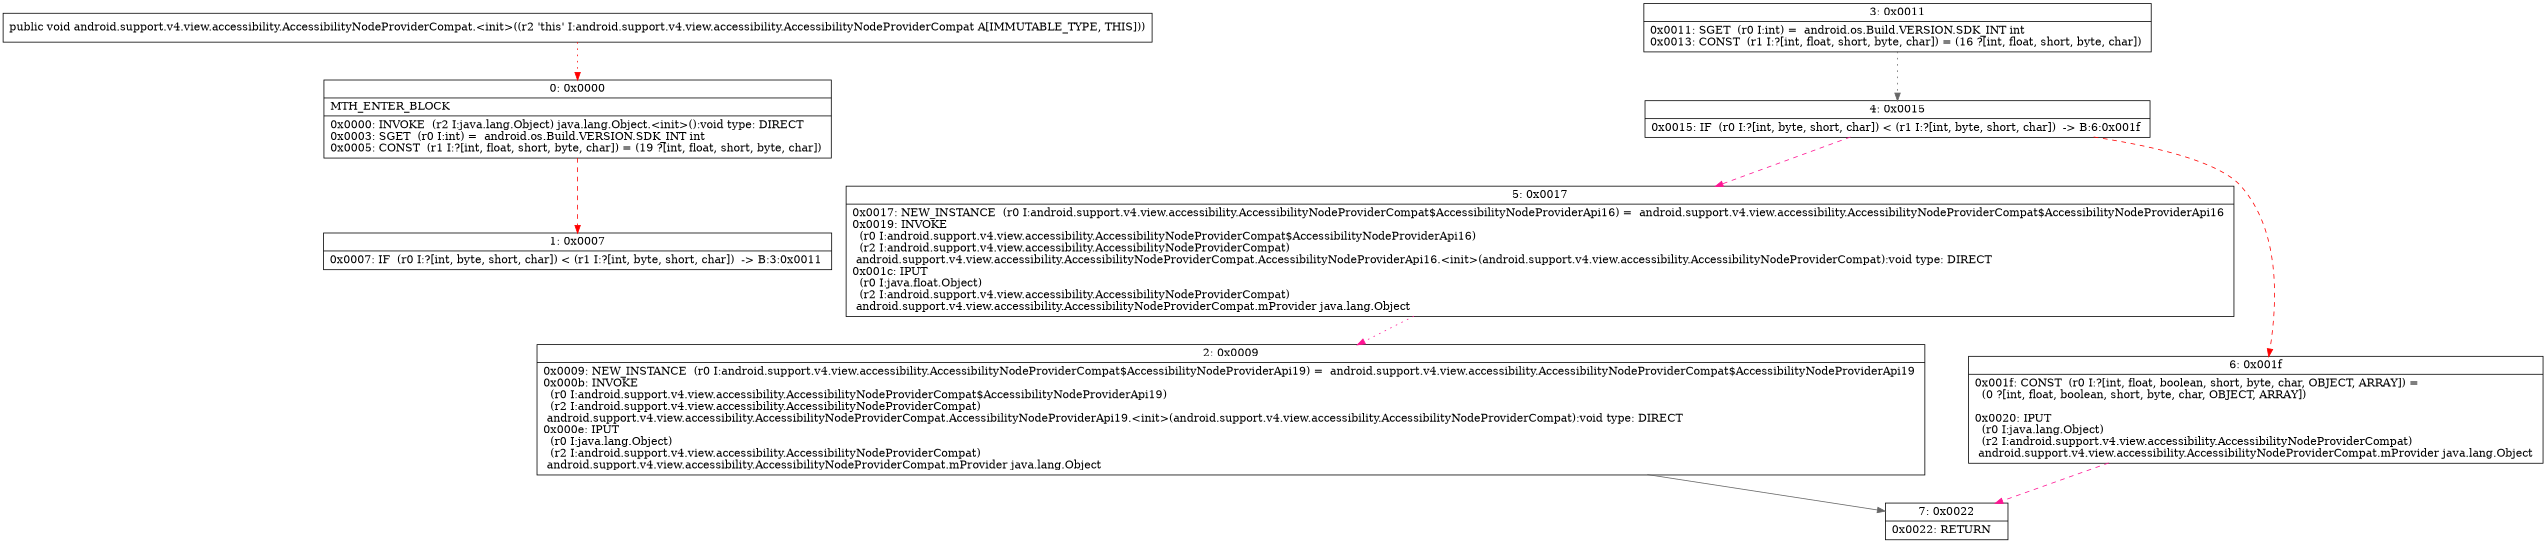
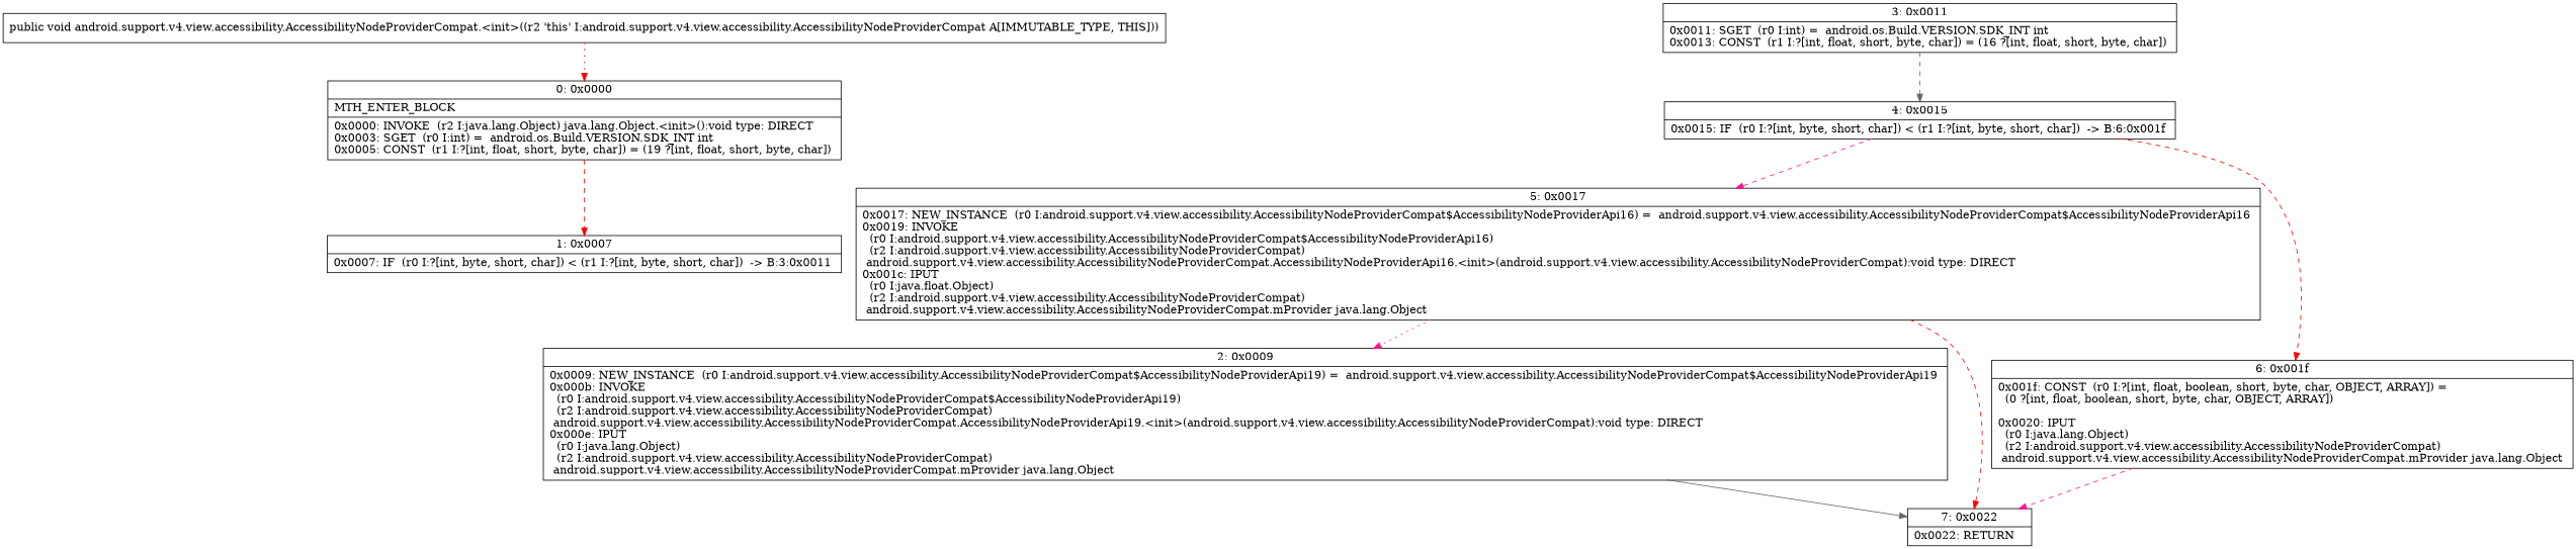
  digraph {
    node [shape=record]
    edge [color=red style=dashed]
    n1 [label="{0\:\ 0x0000|MTH_ENTER_BLOCK\l|0x0000: INVOKE  (r2 I:java.lang.Object) java.lang.Object.\<init\>():void type: DIRECT \l0x0003: SGET  (r0 I:int) =  android.os.Build.VERSION.SDK_INT int \l0x0005: CONST  (r1 I:?[int, float, short, byte, char]) = (19 ?[int, float, short, byte, char]) \l}"]
    n2 [label="{1\:\ 0x0007|0x0007: IF  (r0 I:?[int, byte, short, char]) \< (r1 I:?[int, byte, short, char])  \-\> B:3:0x0011 \l}"]
    n3 [label="{2\:\ 0x0009|0x0009: NEW_INSTANCE  (r0 I:android.support.v4.view.accessibility.AccessibilityNodeProviderCompat$AccessibilityNodeProviderApi19) =  android.support.v4.view.accessibility.AccessibilityNodeProviderCompat$AccessibilityNodeProviderApi19 \l0x000b: INVOKE  \l  (r0 I:android.support.v4.view.accessibility.AccessibilityNodeProviderCompat$AccessibilityNodeProviderApi19)\l  (r2 I:android.support.v4.view.accessibility.AccessibilityNodeProviderCompat)\l android.support.v4.view.accessibility.AccessibilityNodeProviderCompat.AccessibilityNodeProviderApi19.\<init\>(android.support.v4.view.accessibility.AccessibilityNodeProviderCompat):void type: DIRECT \l0x000e: IPUT  \l  (r0 I:java.lang.Object)\l  (r2 I:android.support.v4.view.accessibility.AccessibilityNodeProviderCompat)\l android.support.v4.view.accessibility.AccessibilityNodeProviderCompat.mProvider java.lang.Object \l}"]
    n4 [label="{7\:\ 0x0022|0x0022: RETURN   \l}"]
    n5 [label="{3\:\ 0x0011|0x0011: SGET  (r0 I:int) =  android.os.Build.VERSION.SDK_INT int \l0x0013: CONST  (r1 I:?[int, float, short, byte, char]) = (16 ?[int, float, short, byte, char]) \l}"]
    n6 [label="{4\:\ 0x0015|0x0015: IF  (r0 I:?[int, byte, short, char]) \< (r1 I:?[int, byte, short, char])  \-\> B:6:0x001f \l}"]
    n7 [label="{5\:\ 0x0017|0x0017: NEW_INSTANCE  (r0 I:android.support.v4.view.accessibility.AccessibilityNodeProviderCompat$AccessibilityNodeProviderApi16) =  android.support.v4.view.accessibility.AccessibilityNodeProviderCompat$AccessibilityNodeProviderApi16 \l0x0019: INVOKE  \l  (r0 I:android.support.v4.view.accessibility.AccessibilityNodeProviderCompat$AccessibilityNodeProviderApi16)\l  (r2 I:android.support.v4.view.accessibility.AccessibilityNodeProviderCompat)\l android.support.v4.view.accessibility.AccessibilityNodeProviderCompat.AccessibilityNodeProviderApi16.\<init\>(android.support.v4.view.accessibility.AccessibilityNodeProviderCompat):void type: DIRECT \l0x001c: IPUT  \l  (r0 I:java.float.Object)\l  (r2 I:android.support.v4.view.accessibility.AccessibilityNodeProviderCompat)\l android.support.v4.view.accessibility.AccessibilityNodeProviderCompat.mProvider java.lang.Object \l}"]
    n8 [label="{6\:\ 0x001f|0x001f: CONST  (r0 I:?[int, float, boolean, short, byte, char, OBJECT, ARRAY]) = \l  (0 ?[int, float, boolean, short, byte, char, OBJECT, ARRAY])\l \l0x0020: IPUT  \l  (r0 I:java.lang.Object)\l  (r2 I:android.support.v4.view.accessibility.AccessibilityNodeProviderCompat)\l android.support.v4.view.accessibility.AccessibilityNodeProviderCompat.mProvider java.lang.Object \l}"]
    n9 [label="{public void android.support.v4.view.accessibility.AccessibilityNodeProviderCompat.\<init\>((r2 'this' I:android.support.v4.view.accessibility.AccessibilityNodeProviderCompat A[IMMUTABLE_TYPE, THIS])) }"]
    n1 -> n2
    n3 -> n4 [color=gray40 style=solid]
-   n5 -> n6 [color=gray40 style=dotted]
+   n5 -> n6 [color=gray40]
    n6 -> n7 [color=deeppink]
    n6 -> n8
    n7 -> n3 [color=deeppink style=dotted]
+   n7 -> n4
    n8 -> n4 [color=deeppink]
    n9 -> n1 [style=dotted]
  }
